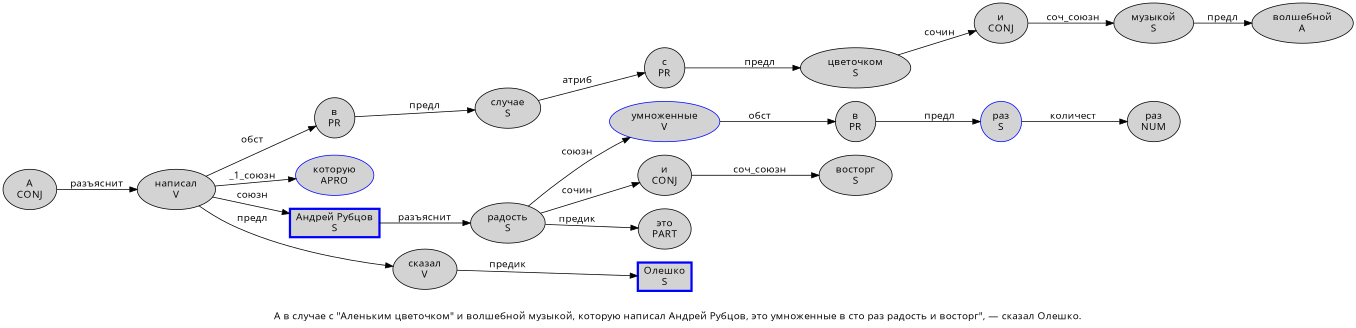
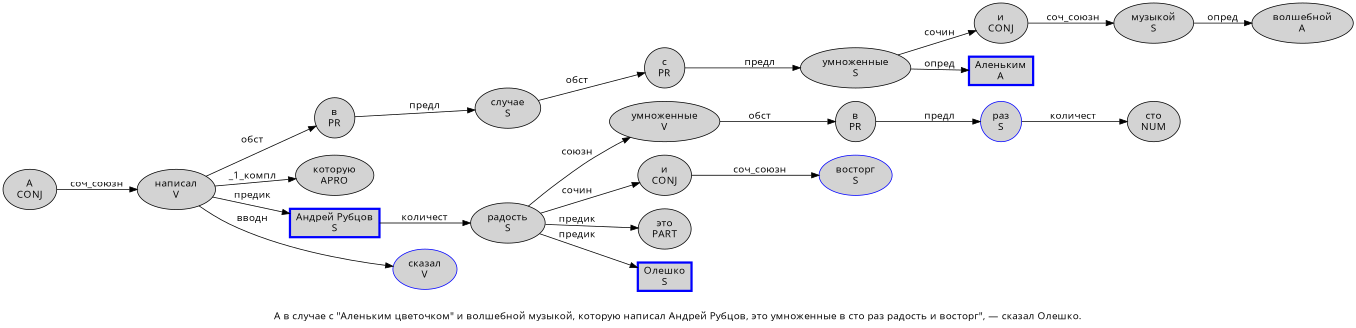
  digraph {
    fontname="Open Sans"
    label="А в случае с \"Аленьким цветочком\" и волшебной музыкой, которую написал Андрей Рубцов, это умноженные в сто раз радость и восторг\", — сказал Олешко."
    rankdir=LR
    node [fillcolor=lightgray fontname="Open Sans" penwidth=1 shape=ellipse style=filled]
    edge [fontname="Open Sans"]
    n1 [label="А\nCONJ"]
    n2 [label="написал\nV"]
    n3 [label="в\nPR"]
-   n4 [label="которую\nAPRO" color=blue]
+   n4 [label="которую\nAPRO"]
    n5 [color=blue label="Андрей Рубцов\nS" penwidth=3 shape=box]
-   n6 [label="сказал\nV"]
+   n6 [label="сказал\nV" color=blue]
    n7 [label="случае\nS"]
    n8 [label="с\nPR"]
-   n9 [label="цветочком\nS"]
+   n9 [label="умноженные\nS"]
+   n10 [color=blue label="Аленьким\nA" penwidth=3 shape=box]
    n11 [label="и\nCONJ"]
    n12 [label="музыкой\nS"]
    n13 [label="волшебной\nA"]
    n14 [label="радость\nS"]
    n15 [color=blue label="Олешко\nS" penwidth=3 shape=box]
    n16 [label="это\nPART"]
-   n17 [label="умноженные\nV" color=blue]
+   n17 [label="умноженные\nV"]
    n18 [label="и\nCONJ"]
    n19 [label="в\nPR"]
    n20 [color=blue label="раз\nS"]
-   n21 [label="раз\nNUM"]
-   n22 [label="восторг\nS"]
-   n1 -> n2 [label="разъяснит"]
+   n21 [label="сто\nNUM"]
+   n22 [label="восторг\nS" color=blue]
+   n1 -> n2 [label="соч_союзн"]
    n2 -> n3 [label="обст"]
-   n2 -> n4 [label="_1_союзн"]
-   n2 -> n5 [label="союзн"]
-   n2 -> n6 [label="предл"]
+   n2 -> n4 [label="_1_компл"]
+   n2 -> n5 [label="предик"]
+   n2 -> n6 [label="вводн"]
    n3 -> n7 [label="предл"]
-   n5 -> n14 [label="разъяснит"]
-   n6 -> n15 [label="предик"]
-   n7 -> n8 [label="атриб"]
+   n5 -> n14 [label="количест"]
+   n14 -> n15 [label="предик"]
+   n7 -> n8 [label="обст"]
    n8 -> n9 [label="предл"]
+   n9 -> n10 [label="опред"]
    n9 -> n11 [label="сочин"]
    n11 -> n12 [label="соч_союзн"]
-   n12 -> n13 [label="предл"]
+   n12 -> n13 [label="опред"]
    n14 -> n16 [label="предик"]
    n14 -> n17 [label="союзн"]
    n14 -> n18 [label="сочин"]
    n17 -> n19 [label="обст"]
    n18 -> n22 [label="соч_союзн"]
    n19 -> n20 [label="предл"]
    n20 -> n21 [label="количест"]
  }
